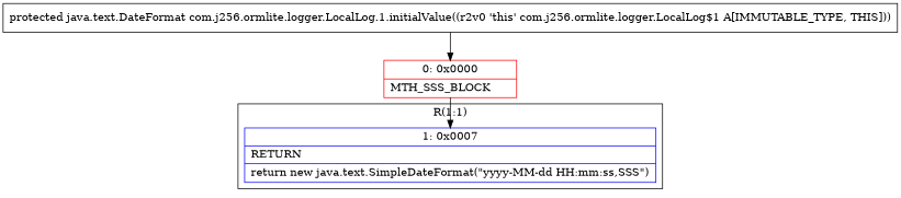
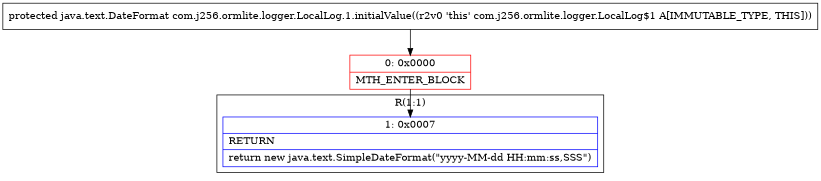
  digraph {
    node [shape=record]
    n1 [color=blue label="{1\:\ 0x0007|RETURN\l|return new java.text.SimpleDateFormat(\"yyyy\-MM\-dd HH:mm:ss,SSS\")\l}"]
-   n2 [color=red label="{0\:\ 0x0000|MTH_SSS_BLOCK\l}"]
+   n2 [color=red label="{0\:\ 0x0000|MTH_ENTER_BLOCK\l}"]
    n3 [label="{protected java.text.DateFormat com.j256.ormlite.logger.LocalLog.1.initialValue((r2v0 'this' com.j256.ormlite.logger.LocalLog$1 A[IMMUTABLE_TYPE, THIS])) }"]
    subgraph cluster_1 {
      label="R(1:1)"
      n1
    }
    n2 -> n1
    n3 -> n2
  }
